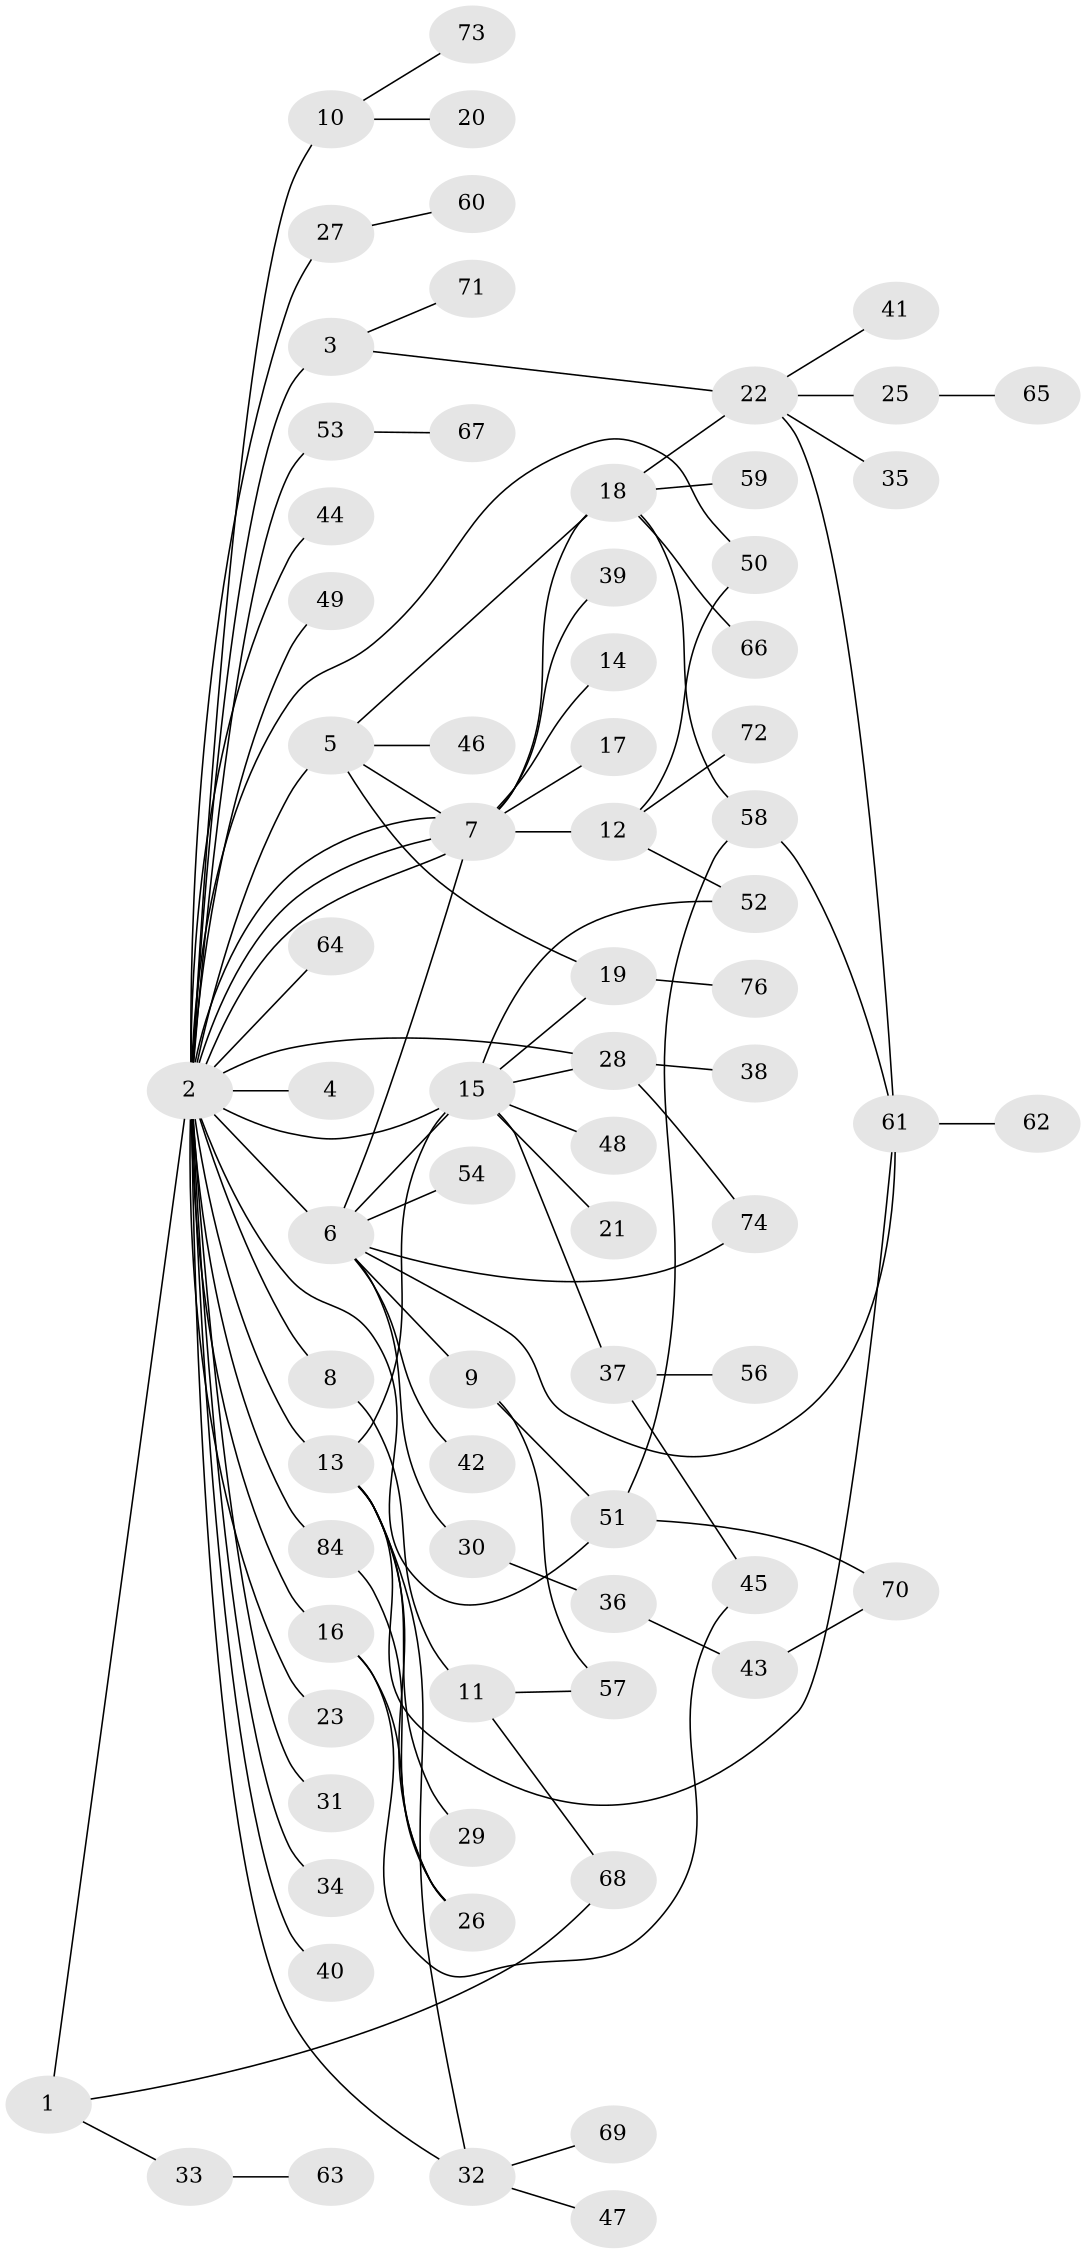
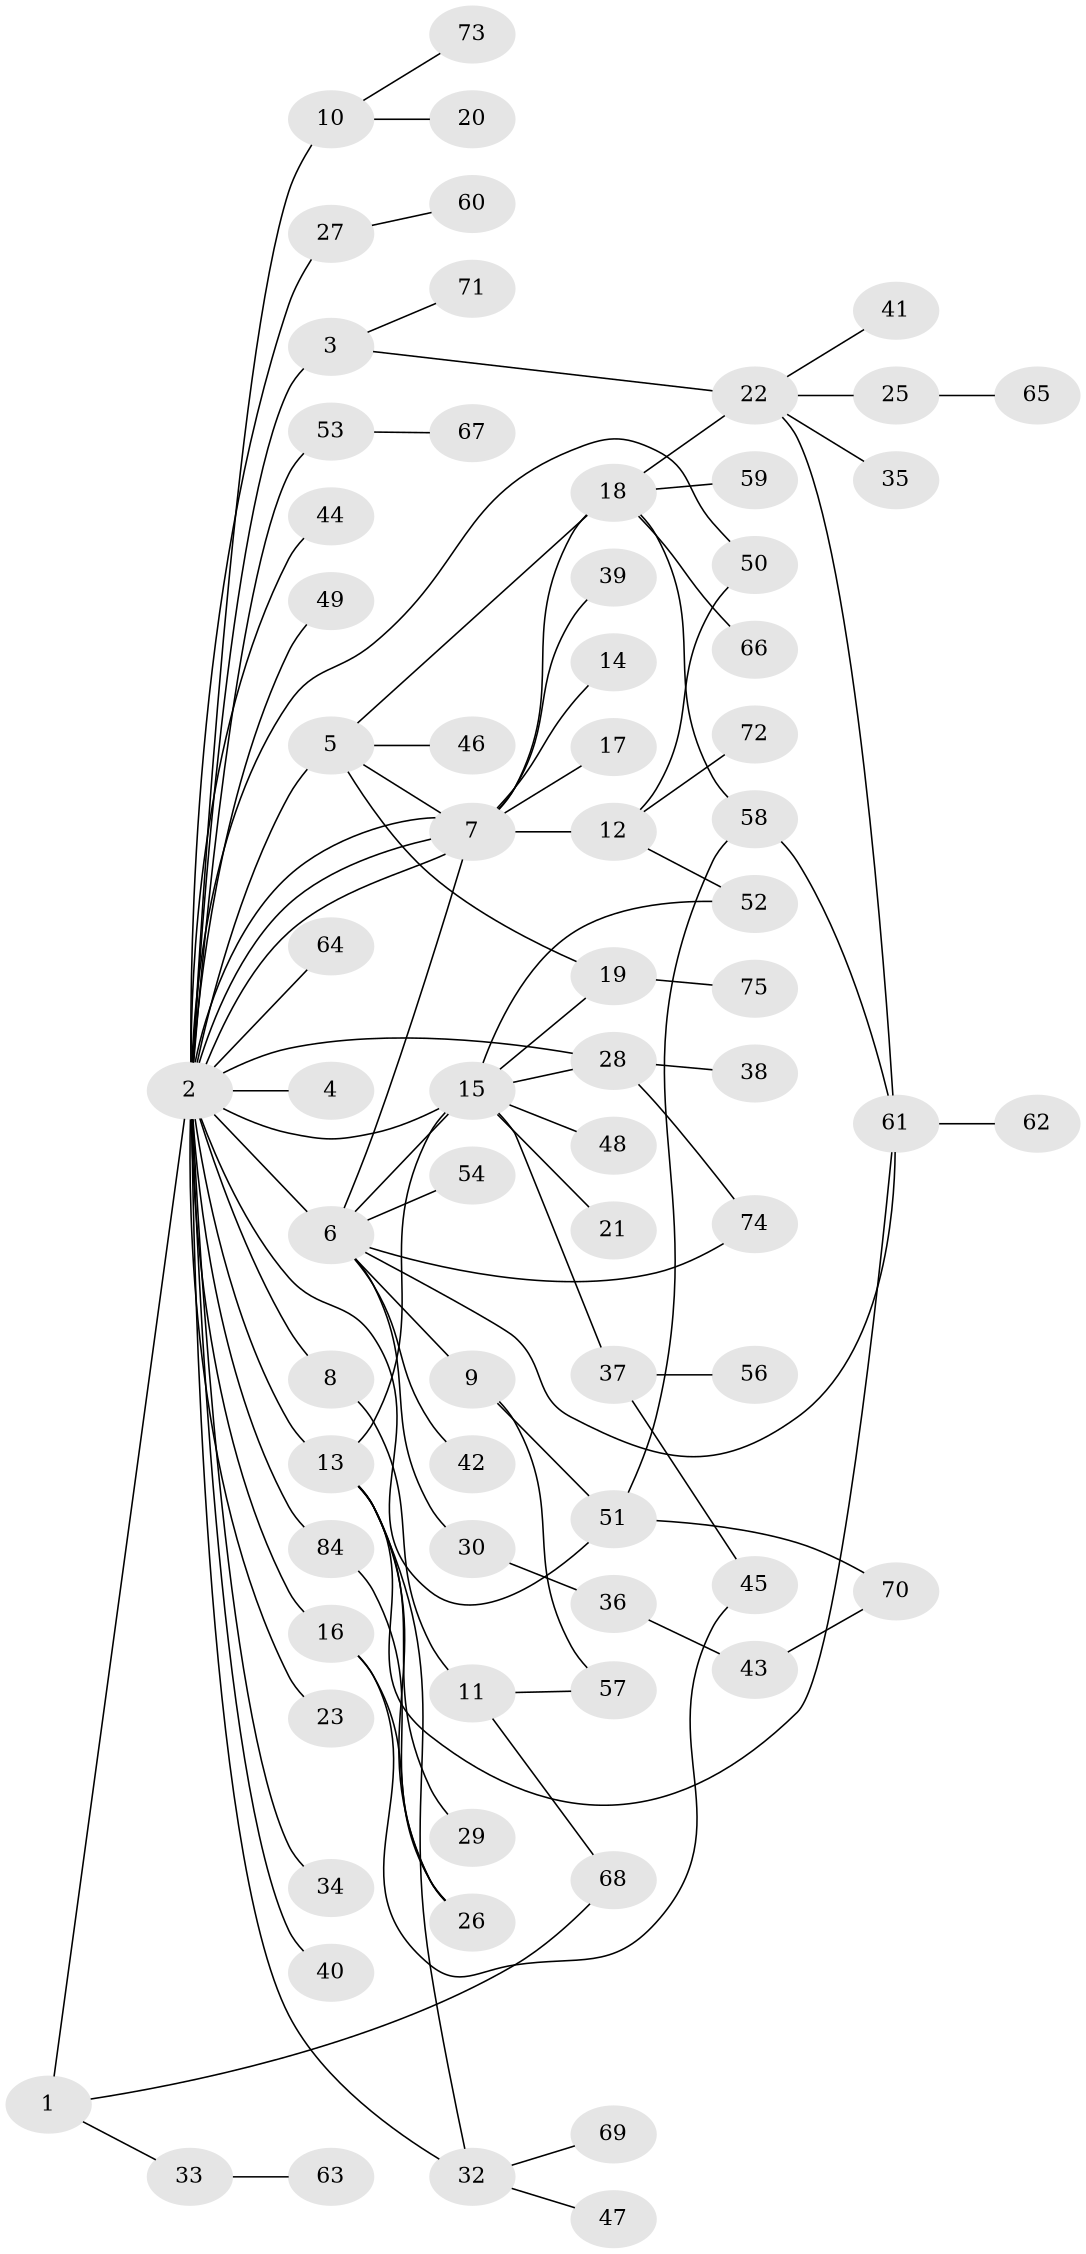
  graph {
    rankdir=LR
    node [color=gray90 style=filled]
    1
    2
    33
    68
    3
    4
    5
    6
    7
    8
    10
    13
    15
    16
    23
    n16 [label=84]
    27
    28
-   31
    32
    34
    40
    44
    49
    50
    51
    53
    64
    63
    22
    71
    18
    19
    46
    9
    30
    42
    54
    61
    74
    12
    14
    17
    39
    11
    20
    73
    26
    29
    52
    21
    37
    48
    45
    60
    38
    47
    69
    58
    70
    67
    25
    35
    41
    59
    66
-   75 [label=76]
+   75
    57
    36
    62
    72
    56
    65
    43
    1 -- 2
    1 -- 33
    1 -- 68
    2 -- 3
    2 -- 4
    2 -- 5
    2 -- 6
    2 -- 7
    2 -- 7
    2 -- 7
    2 -- 8
    2 -- 10
    2 -- 13
    2 -- 15
    2 -- 16
    2 -- 23
    2 -- n16
    2 -- 27
    2 -- 28
-   2 -- 31
    2 -- 32
    2 -- 34
    2 -- 40
    2 -- 44
    2 -- 49
    2 -- 50
    2 -- 51
    2 -- 53
    2 -- 64
    33 -- 63
    3 -- 22
    3 -- 71
    5 -- 7
    5 -- 18
    5 -- 19
    5 -- 46
    6 -- 7
    6 -- 15
    6 -- 9
    6 -- 30
    6 -- 42
    6 -- 54
    6 -- 61
    6 -- 74
    7 -- 18
    7 -- 12
    7 -- 14
    7 -- 17
    7 -- 39
    8 -- 11
    10 -- 20
    10 -- 73
    13 -- 15
    13 -- 32
    13 -- 61
    13 -- 26
    13 -- 29
    15 -- 28
    15 -- 19
    15 -- 52
    15 -- 21
    15 -- 37
    15 -- 48
    16 -- 26
    16 -- 45
    n16 -- 26
    27 -- 60
    28 -- 74
    28 -- 38
    32 -- 47
    32 -- 69
    51 -- 58
    51 -- 70
    53 -- 67
    22 -- 61
    22 -- 25
    22 -- 35
    22 -- 41
    18 -- 22
    18 -- 58
    18 -- 59
    18 -- 66
    19 -- 75
    9 -- 51
    9 -- 57
    30 -- 36
    61 -- 62
    12 -- 50
    12 -- 52
    12 -- 72
    11 -- 68
    11 -- 57
    37 -- 45
    37 -- 56
    58 -- 61
    25 -- 65
    36 -- 43
    43 -- 70
  }
